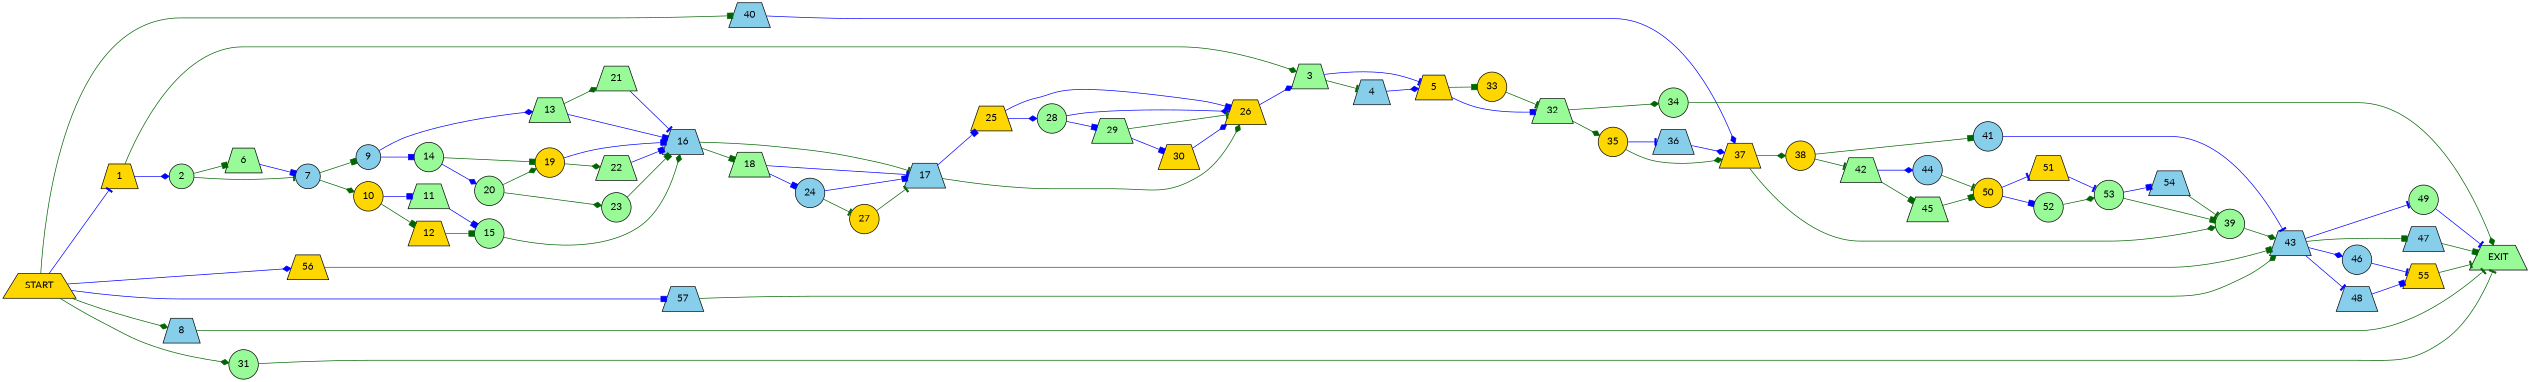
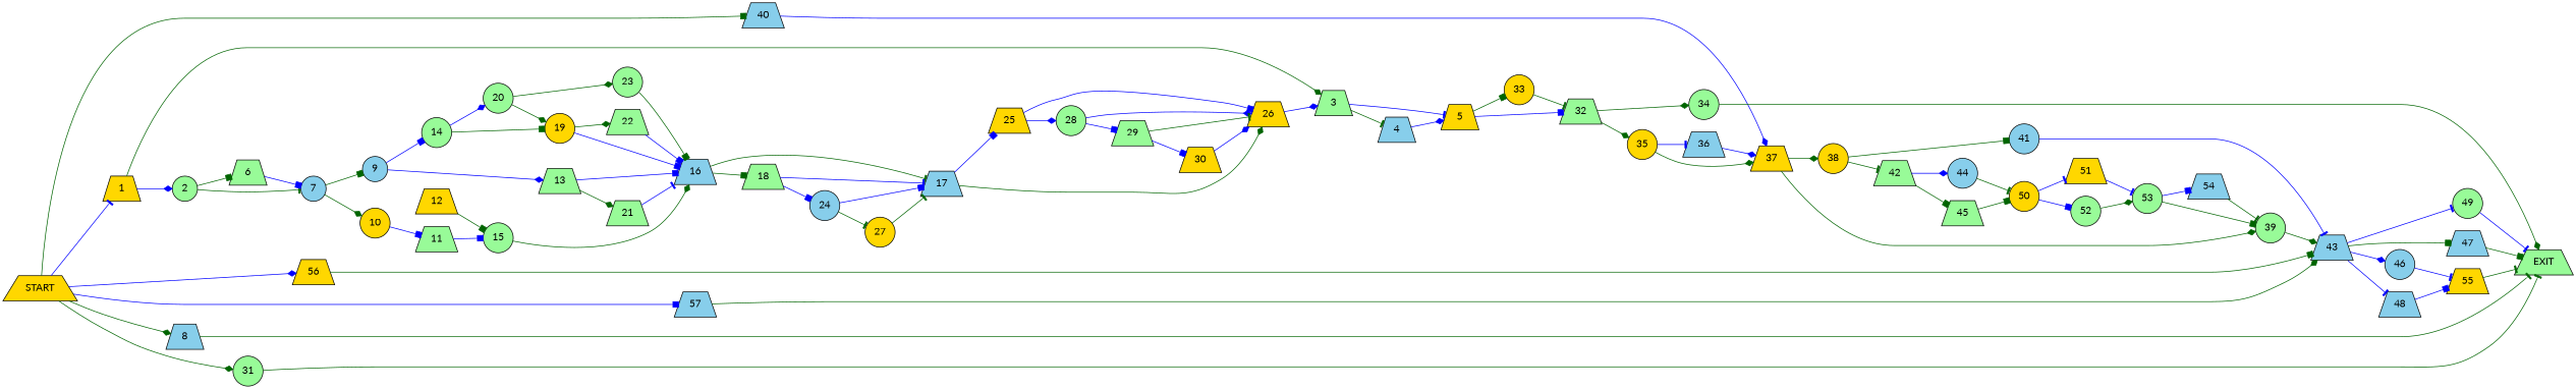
  digraph {
    fontname=Lato
    rankdir=LR
    node [fillcolor=palegreen fontname=Lato shape=trapezium style=filled]
    edge [arrowhead=box color=darkgreen fontname=Lato]
    n1 [fillcolor=gold label=START]
    1 [fillcolor=gold]
    8 [fillcolor=skyblue]
    31 [shape=circle]
    40 [fillcolor=skyblue]
    56 [fillcolor=gold]
    57 [fillcolor=skyblue]
    2 [shape=circle]
    3
    n10 [label=EXIT]
    37 [fillcolor=gold]
    43 [fillcolor=skyblue]
    6
    7 [fillcolor=skyblue shape=circle]
    4 [fillcolor=skyblue]
    5 [fillcolor=gold]
    9 [fillcolor=skyblue shape=circle]
    10 [fillcolor=gold shape=circle]
    32
    33 [fillcolor=gold shape=circle]
    34 [shape=circle]
    35 [fillcolor=gold shape=circle]
    13
    14 [shape=circle]
    11
    12 [fillcolor=gold]
    16 [fillcolor=skyblue]
    21
    19 [fillcolor=gold shape=circle]
    20 [shape=circle]
    15 [shape=circle]
    17 [fillcolor=skyblue]
    18
    22
    23 [shape=circle]
    25 [fillcolor=gold]
    26 [fillcolor=gold]
    24 [fillcolor=skyblue shape=circle]
    28 [shape=circle]
    27 [fillcolor=gold shape=circle]
    29
    30 [fillcolor=gold]
    36 [fillcolor=skyblue]
    38 [fillcolor=gold shape=circle]
    39 [shape=circle]
    41 [fillcolor=skyblue shape=circle]
    42
    44 [fillcolor=skyblue shape=circle]
    45
    46 [fillcolor=skyblue shape=circle]
    47 [fillcolor=skyblue]
    48 [fillcolor=skyblue]
    49 [shape=circle]
    50 [fillcolor=gold shape=circle]
    55 [fillcolor=gold]
    51 [fillcolor=gold]
    52 [shape=circle]
    53 [shape=circle]
    54 [fillcolor=skyblue]
    n1 -> 1 [arrowhead=tee color=blue]
    n1 -> 8 [arrowhead=diamond]
    n1 -> 31 [arrowhead=diamond]
    n1 -> 40
    n1 -> 56 [arrowhead=diamond color=blue]
    n1 -> 57 [color=blue]
    1 -> 2 [arrowhead=diamond color=blue]
    1 -> 3 [arrowhead=diamond]
    8 -> n10 [arrowhead=tee]
    31 -> n10 [arrowhead=tee]
    40 -> 37 [arrowhead=diamond color=blue]
    56 -> 43
    57 -> 43 [arrowhead=diamond]
    2 -> 6
    2 -> 7 [arrowhead=tee]
    3 -> 4 [arrowhead=tee]
    3 -> 5 [arrowhead=tee color=blue]
    37 -> 38 [arrowhead=diamond]
    37 -> 39 [arrowhead=diamond]
    43 -> 46 [arrowhead=diamond color=blue]
    43 -> 47
    43 -> 48 [arrowhead=tee color=blue]
    43 -> 49 [arrowhead=tee color=blue]
    6 -> 7 [color=blue]
    7 -> 9
    7 -> 10 [arrowhead=diamond]
    4 -> 5 [arrowhead=diamond color=blue]
    5 -> 32 [color=blue]
    5 -> 33
    9 -> 13 [arrowhead=diamond color=blue]
    9 -> 14 [color=blue]
    10 -> 11 [color=blue]
-   10 -> 12
    32 -> 34 [arrowhead=diamond]
    32 -> 35 [arrowhead=diamond]
    33 -> 32 [arrowhead=tee]
    34 -> n10 [arrowhead=diamond]
    35 -> 37 [arrowhead=diamond]
    35 -> 36 [arrowhead=tee color=blue]
    13 -> 16 [color=blue]
    13 -> 21 [arrowhead=diamond]
    14 -> 19
    14 -> 20 [arrowhead=diamond color=blue]
    11 -> 15 [color=blue]
    12 -> 15
    16 -> 17 [arrowhead=tee]
    16 -> 18
    21 -> 16 [arrowhead=tee color=blue]
    19 -> 16 [color=blue]
    19 -> 22 [arrowhead=diamond]
    20 -> 19 [arrowhead=diamond]
    20 -> 23 [arrowhead=diamond]
    15 -> 16 [arrowhead=diamond]
    17 -> 25 [color=blue]
    17 -> 26 [arrowhead=diamond]
    18 -> 17 [arrowhead=tee color=blue]
    18 -> 24 [color=blue]
    22 -> 16 [color=blue]
    23 -> 16
    25 -> 26 [color=blue]
    25 -> 28 [arrowhead=diamond color=blue]
    26 -> 3 [arrowhead=diamond color=blue]
    24 -> 17 [color=blue]
    24 -> 27 [arrowhead=tee]
    28 -> 26 [arrowhead=diamond color=blue]
    28 -> 29 [color=blue]
    27 -> 17 [arrowhead=tee]
    29 -> 26 [arrowhead=tee]
    29 -> 30 [color=blue]
    30 -> 26 [arrowhead=diamond color=blue]
    36 -> 37 [arrowhead=diamond color=blue]
    38 -> 41
    38 -> 42 [arrowhead=tee]
    39 -> 43 [arrowhead=diamond]
    41 -> 43 [arrowhead=tee color=blue]
    42 -> 44 [arrowhead=diamond color=blue]
    42 -> 45
    44 -> 50 [arrowhead=tee]
    45 -> 50
    46 -> 55 [arrowhead=tee color=blue]
    47 -> n10
    48 -> 55 [color=blue]
    49 -> n10 [arrowhead=tee color=blue]
    50 -> 51 [arrowhead=tee color=blue]
    50 -> 52 [color=blue]
    55 -> n10 [arrowhead=tee]
    51 -> 53 [arrowhead=tee color=blue]
    52 -> 53 [arrowhead=diamond]
    53 -> 39
    53 -> 54 [color=blue]
    54 -> 39 [arrowhead=tee]
  }
